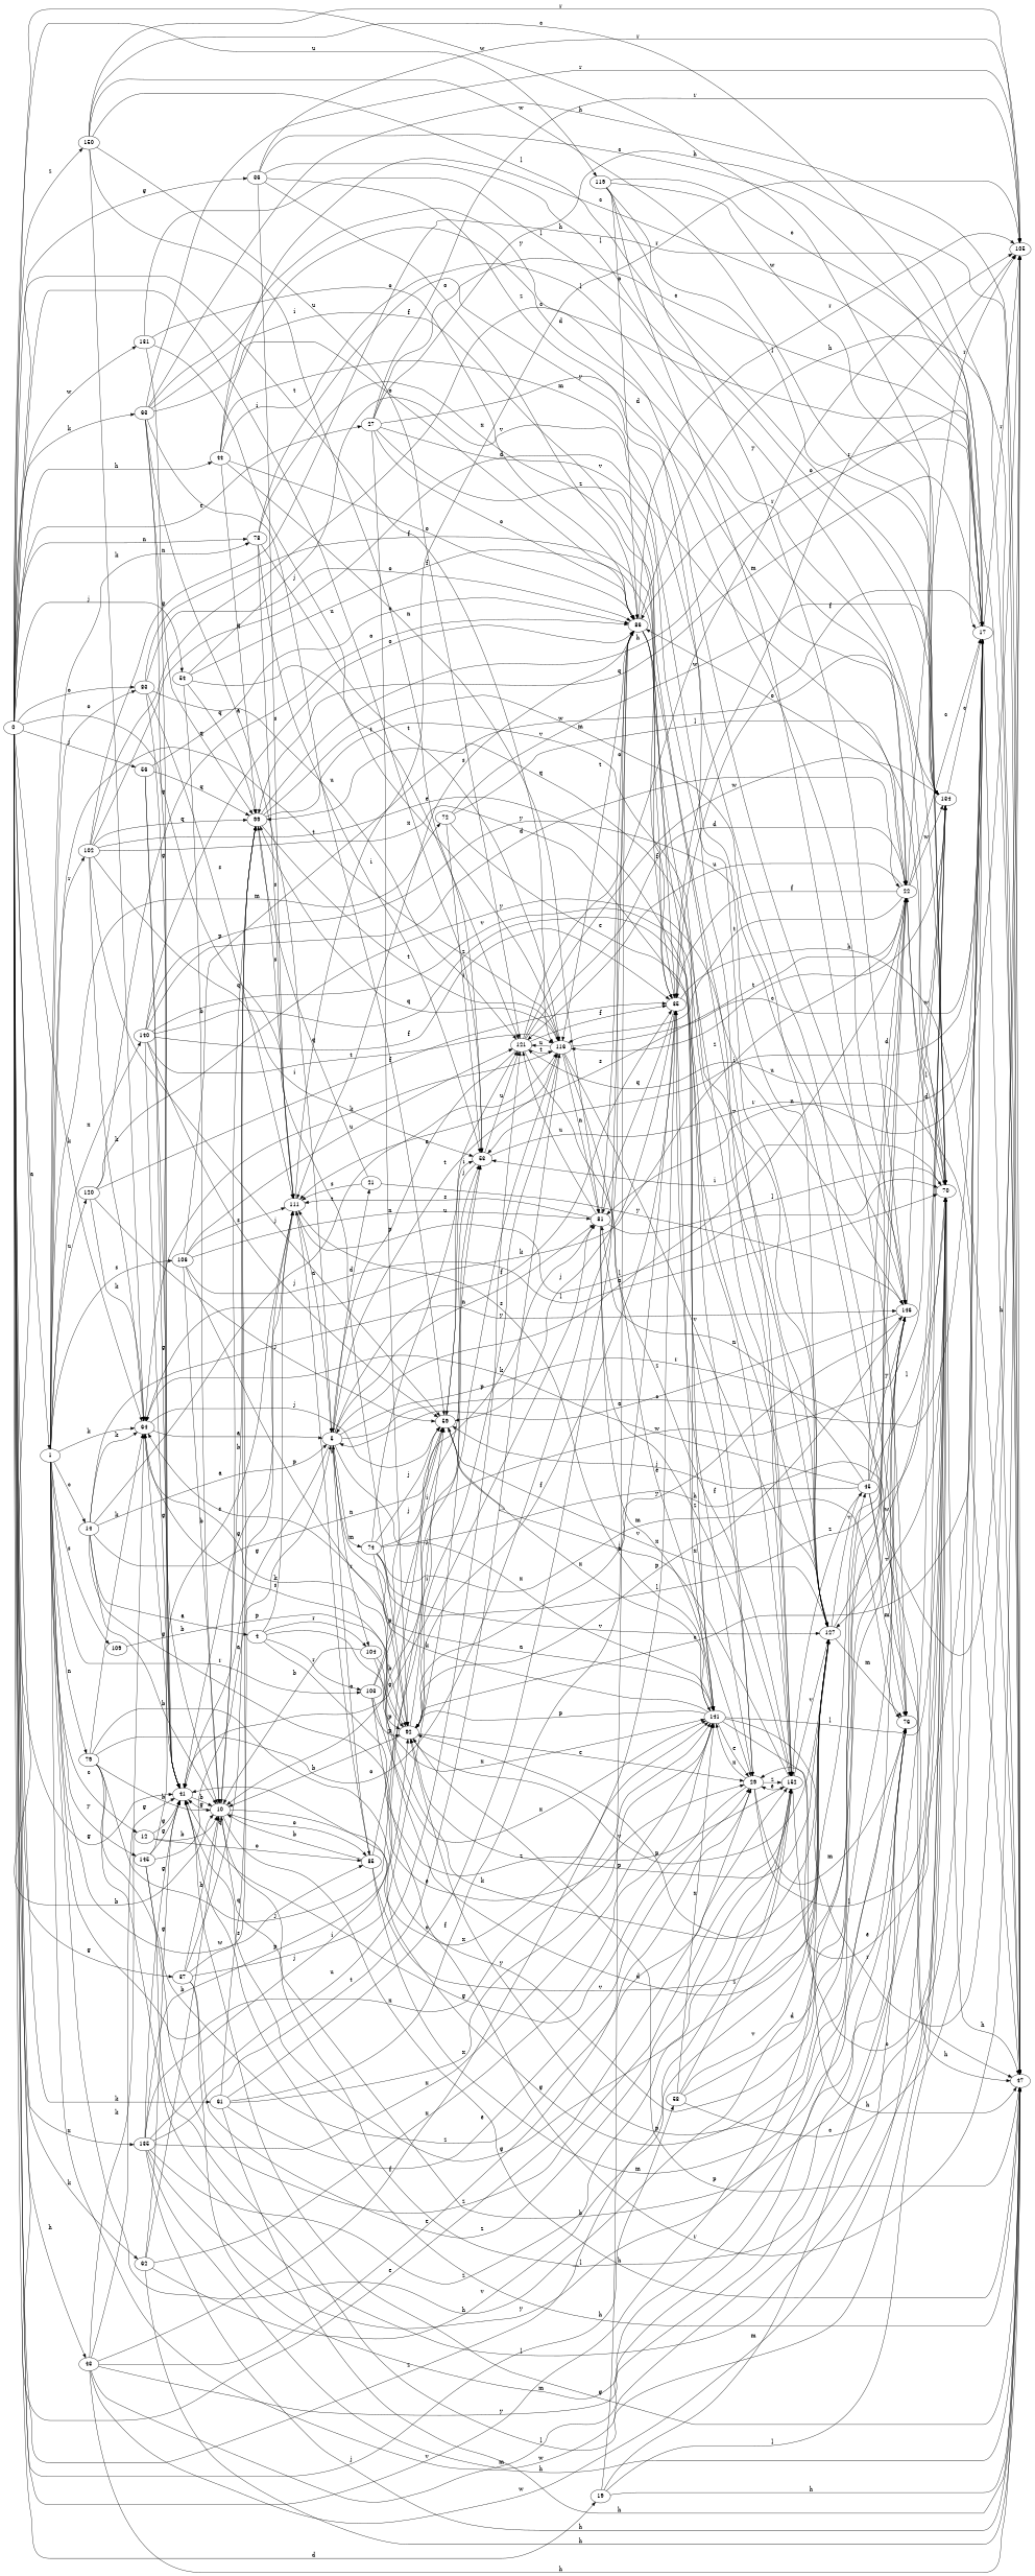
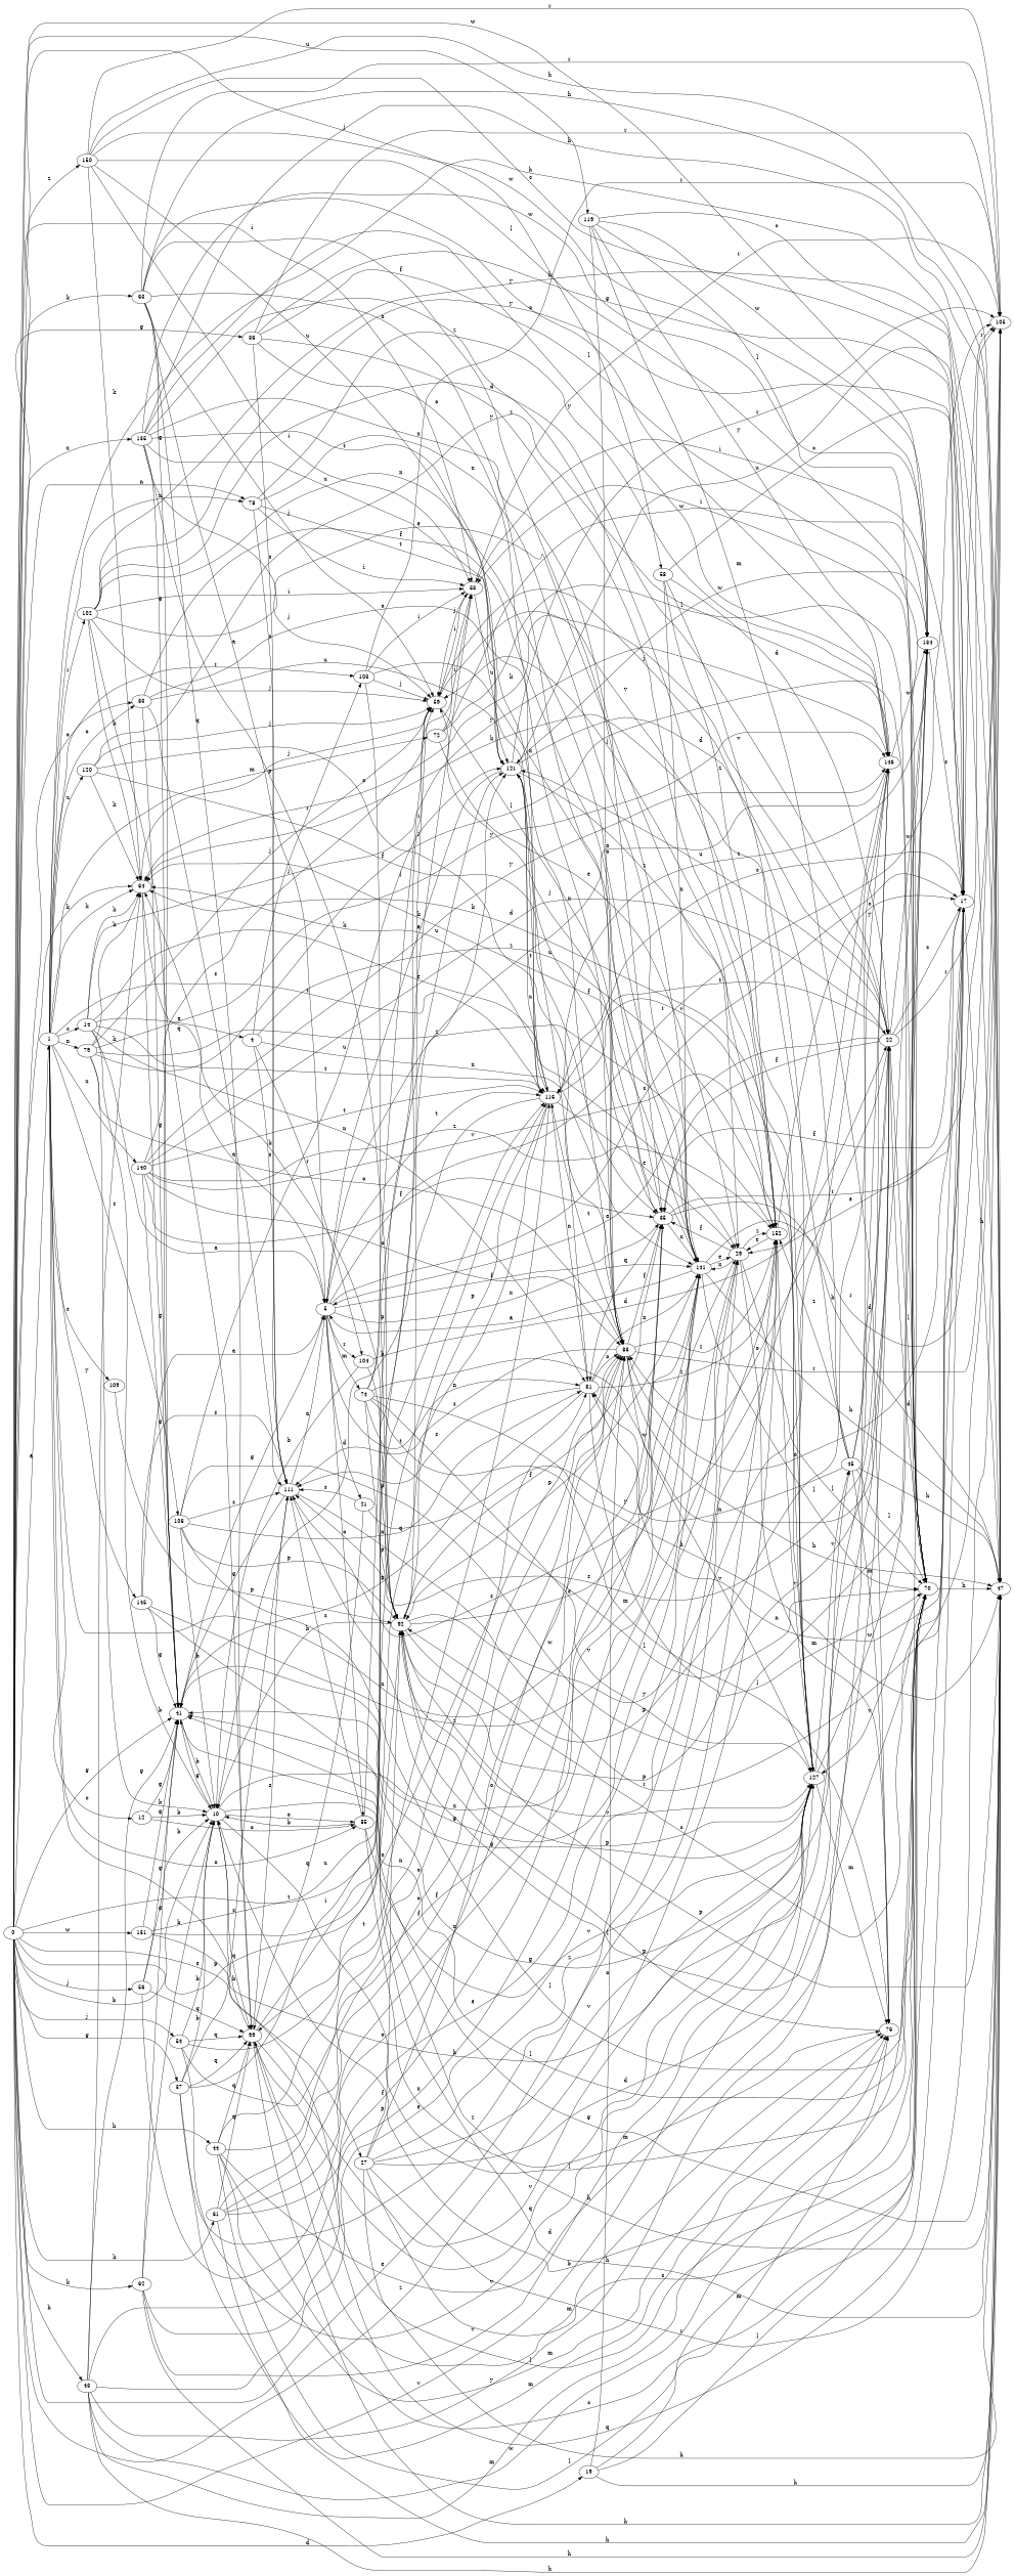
  strict digraph {
    rankdir=LR
    0
    1
    10
    19
    27
    29
    36
    37
    41
    43
    44
    53
    54
    56
    58
    61
    62
    63
    64
    78
    83
    92
    116
    119
    127
    131
    134
    135
    150
    152
    12
    14
    45
    47
    72
    79
    85
    102
    103
    106
    109
    120
    140
    141
    145
    70
    99
    86
    76
    17
    105
    22
    35
    111
    146
    81
    121
    59
    5
    4
    104
    21
    74
    0 -> 1 [label=a]
    0 -> 10 [label=b]
    0 -> 19 [label=d]
    0 -> 27 [label=e]
    0 -> 29 [label=e]
    0 -> 36 [label=g]
    0 -> 37 [label=g]
    0 -> 41 [label=g]
    0 -> 43 [label=h]
    0 -> 44 [label=h]
    0 -> 53 [label=i]
    0 -> 54 [label=j]
    0 -> 56 [label=j]
    0 -> 58 [label=j]
    0 -> 61 [label=k]
    0 -> 62 [label=k]
    0 -> 63 [label=k]
    0 -> 64 [label=k]
    0 -> 78 [label=n]
    0 -> 83 [label=o]
    0 -> 92 [label=p]
    0 -> 116 [label=t]
    0 -> 119 [label=u]
    0 -> 127 [label=v]
    0 -> 131 [label=w]
    0 -> 134 [label=w]
    0 -> 135 [label=x]
    0 -> 150 [label=z]
    0 -> 152 [label=z]
    1 -> 64 [label=k]
    1 -> 78 [label=n]
    1 -> 83 [label=o]
    1 -> 116 [label=t]
    1 -> 12 [label=c]
    1 -> 14 [label=c]
    1 -> 45 [label=h]
    1 -> 47 [label=h]
    1 -> 72 [label=m]
    1 -> 79 [label=n]
-   1 -> 85 [label=w]
+   1 -> 85 [label=o]
    1 -> 102 [label=r]
    1 -> 103 [label=r]
    1 -> 106 [label=s]
    1 -> 109 [label=s]
    1 -> 120 [label=u]
    1 -> 140 [label=x]
    1 -> 141 [label=x]
    1 -> 145 [label=y]
    10 -> 41 [label=g]
    10 -> 47 [label=h]
    10 -> 85 [label=o]
    10 -> 141 [label=x]
    10 -> 70 [label=l]
    10 -> 99 [label=q]
    19 -> 47 [label=h]
    19 -> 70 [label=l]
    19 -> 86 [label=o]
    19 -> 76 [label=m]
    27 -> 92 [label=p]
    27 -> 127 [label=v]
    27 -> 152 [label=z]
    27 -> 47 [label=h]
    27 -> 86 [label=o]
    27 -> 17 [label=c]
    27 -> 105 [label=r]
    27 -> 22 [label=d]
    29 -> 41 [label=g]
    29 -> 152 [label=z]
    29 -> 141 [label=x]
    29 -> 70 [label=l]
    29 -> 76 [label=m]
    29 -> 35 [label=f]
    36 -> 152 [label=z]
    36 -> 70 [label=l]
    36 -> 86 [label=o]
-   36 -> 17 [label=c]
+   36 -> 17 [label=g]
    36 -> 105 [label=r]
    36 -> 111 [label=s]
    37 -> 10 [label=b]
    37 -> 53 [label=i]
    37 -> 152 [label=z]
    37 -> 99 [label=q]
    37 -> 76 [label=m]
    37 -> 111 [label=s]
    41 -> 10 [label=b]
    41 -> 47 [label=h]
    43 -> 29 [label=e]
    43 -> 41 [label=g]
    43 -> 64 [label=k]
    43 -> 134 [label=w]
    43 -> 47 [label=h]
    43 -> 76 [label=m]
    43 -> 35 [label=f]
    43 -> 146 [label=y]
    44 -> 70 [label=l]
    44 -> 99 [label=q]
    44 -> 86 [label=o]
    44 -> 76 [label=m]
    44 -> 17 [label=c]
    44 -> 22 [label=d]
    44 -> 81 [label=n]
    53 -> 105 [label=r]
    53 -> 121 [label=u]
    53 -> 59 [label=j]
    54 -> 10 [label=b]
    54 -> 116 [label=t]
    54 -> 127 [label=v]
    54 -> 99 [label=q]
    54 -> 35 [label=f]
    56 -> 10 [label=b]
    56 -> 41 [label=g]
    56 -> 99 [label=q]
    56 -> 86 [label=o]
    58 -> 127 [label=v]
    58 -> 152 [label=z]
    58 -> 141 [label=x]
    58 -> 17 [label=c]
    58 -> 22 [label=d]
    61 -> 29 [label=e]
    61 -> 47 [label=h]
    61 -> 141 [label=x]
    61 -> 99 [label=q]
    61 -> 86 [label=o]
    61 -> 35 [label=f]
    62 -> 10 [label=b]
    62 -> 41 [label=g]
    62 -> 127 [label=v]
    62 -> 47 [label=h]
    62 -> 141 [label=x]
    63 -> 41 [label=g]
    63 -> 47 [label=h]
    63 -> 99 [label=q]
    63 -> 86 [label=o]
    63 -> 105 [label=r]
    63 -> 35 [label=f]
    63 -> 146 [label=y]
    63 -> 59 [label=j]
    63 -> 5 [label=a]
    64 -> 41 [label=g]
    64 -> 59 [label=j]
    64 -> 5 [label=a]
    78 -> 53 [label=i]
    78 -> 116 [label=t]
    78 -> 141 [label=x]
    78 -> 111 [label=s]
    78 -> 146 [label=y]
    83 -> 41 [label=g]
    83 -> 86 [label=o]
    83 -> 35 [label=f]
    83 -> 111 [label=s]
    83 -> 121 [label=u]
    92 -> 10 [label=b]
    92 -> 29 [label=e]
    92 -> 64 [label=k]
    92 -> 127 [label=v]
    92 -> 17 [label=c]
    92 -> 35 [label=f]
    92 -> 146 [label=y]
    92 -> 59 [label=j]
    116 -> 10 [label=b]
    116 -> 29 [label=e]
    116 -> 64 [label=k]
    116 -> 92 [label=p]
    116 -> 127 [label=v]
    116 -> 99 [label=q]
    116 -> 17 [label=c]
    116 -> 81 [label=n]
    116 -> 121 [label=u]
    119 -> 134 [label=w]
    119 -> 70 [label=l]
    119 -> 86 [label=o]
    119 -> 76 [label=m]
    119 -> 17 [label=c]
    119 -> 146 [label=y]
    127 -> 41 [label=g]
    127 -> 64 [label=k]
    127 -> 92 [label=p]
    127 -> 134 [label=w]
    127 -> 45 [label=v]
    127 -> 99 [label=q]
    127 -> 76 [label=m]
    131 -> 41 [label=g]
    131 -> 70 [label=l]
    131 -> 86 [label=o]
    131 -> 121 [label=u]
    134 -> 116 [label=t]
    134 -> 17 [label=c]
    135 -> 41 [label=g]
    135 -> 92 [label=p]
    135 -> 116 [label=t]
    135 -> 134 [label=w]
    135 -> 152 [label=z]
    135 -> 47 [label=h]
    135 -> 141 [label=x]
    135 -> 146 [label=y]
    135 -> 121 [label=u]
    135 -> 59 [label=j]
    150 -> 53 [label=i]
    150 -> 64 [label=k]
    150 -> 134 [label=w]
+   150 -> 47 [label=h]
    150 -> 70 [label=l]
    150 -> 17 [label=c]
    150 -> 105 [label=r]
    150 -> 121 [label=u]
    152 -> 29 [label=e]
    152 -> 127 [label=v]
    152 -> 17 [label=c]
    152 -> 59 [label=j]
    12 -> 10 [label=b]
    12 -> 41 [label=g]
    12 -> 85 [label=o]
    14 -> 10 [label=b]
    14 -> 29 [label=e]
    14 -> 64 [label=k]
    14 -> 116 [label=t]
    14 -> 146 [label=y]
    14 -> 81 [label=n]
    14 -> 5 [label=a]
    14 -> 4 [label=a]
    45 -> 64 [label=k]
    45 -> 152 [label=z]
    45 -> 47 [label=h]
    45 -> 70 [label=l]
    45 -> 76 [label=m]
    45 -> 22 [label=d]
    45 -> 146 [label=y]
    45 -> 81 [label=n]
    45 -> 59 [label=j]
    47 -> 41 [label=g]
    47 -> 92 [label=p]
    47 -> 121 [label=u]
    72 -> 29 [label=e]
    72 -> 53 [label=i]
    72 -> 134 [label=w]
    72 -> 70 [label=l]
    79 -> 10 [label=b]
    79 -> 64 [label=k]
    79 -> 152 [label=z]
    79 -> 70 [label=l]
    79 -> 86 [label=o]
    79 -> 146 [label=y]
    79 -> 59 [label=j]
    85 -> 10 [label=b]
    85 -> 53 [label=i]
    85 -> 127 [label=v]
    85 -> 76 [label=m]
    85 -> 111 [label=s]
    102 -> 29 [label=e]
    102 -> 53 [label=i]
    102 -> 64 [label=k]
    102 -> 47 [label=h]
    102 -> 141 [label=x]
    102 -> 99 [label=q]
    102 -> 17 [label=c]
    102 -> 22 [label=d]
    102 -> 59 [label=j]
    103 -> 53 [label=i]
    103 -> 92 [label=p]
    103 -> 141 [label=x]
    103 -> 105 [label=r]
    103 -> 59 [label=j]
    106 -> 10 [label=b]
    106 -> 92 [label=p]
    106 -> 134 [label=w]
    106 -> 70 [label=l]
    106 -> 111 [label=s]
    106 -> 81 [label=n]
    106 -> 121 [label=u]
    109 -> 92 [label=p]
    120 -> 64 [label=k]
    120 -> 86 [label=o]
    120 -> 35 [label=f]
    120 -> 146 [label=y]
    120 -> 59 [label=j]
    140 -> 41 [label=g]
    140 -> 116 [label=t]
    140 -> 127 [label=v]
    140 -> 152 [label=z]
    140 -> 86 [label=o]
    140 -> 22 [label=d]
    140 -> 35 [label=f]
    140 -> 146 [label=y]
    140 -> 59 [label=j]
    141 -> 29 [label=e]
    141 -> 64 [label=k]
    141 -> 92 [label=p]
    141 -> 47 [label=h]
    141 -> 70 [label=l]
    141 -> 105 [label=r]
    141 -> 111 [label=s]
    141 -> 5 [label=a]
    145 -> 41 [label=g]
    145 -> 152 [label=z]
    145 -> 70 [label=l]
    145 -> 111 [label=s]
    145 -> 5 [label=a]
    70 -> 10 [label=b]
    70 -> 53 [label=i]
    70 -> 127 [label=v]
    70 -> 47 [label=h]
    70 -> 22 [label=d]
    99 -> 10 [label=b]
    99 -> 116 [label=t]
    99 -> 127 [label=v]
    99 -> 47 [label=h]
    99 -> 76 [label=m]
    99 -> 111 [label=s]
    86 -> 116 [label=t]
    86 -> 127 [label=v]
    86 -> 152 [label=z]
    86 -> 47 [label=h]
    86 -> 105 [label=r]
    86 -> 35 [label=f]
    86 -> 111 [label=s]
    76 -> 92 [label=p]
    17 -> 29 [label=e]
    17 -> 53 [label=i]
    17 -> 47 [label=h]
    17 -> 99 [label=q]
    17 -> 86 [label=o]
    17 -> 105 [label=r]
    17 -> 35 [label=f]
    17 -> 81 [label=n]
    22 -> 64 [label=k]
    22 -> 92 [label=p]
    22 -> 116 [label=t]
    22 -> 134 [label=w]
    22 -> 70 [label=l]
    22 -> 86 [label=o]
    22 -> 17 [label=c]
    22 -> 105 [label=r]
    22 -> 35 [label=f]
    22 -> 111 [label=s]
    22 -> 121 [label=u]
    22 -> 5 [label=a]
    35 -> 47 [label=h]
    35 -> 141 [label=x]
    35 -> 105 [label=r]
    35 -> 81 [label=q]
    35 -> 59 [label=j]
    111 -> 41 [label=g]
    111 -> 70 [label=l]
    111 -> 105 [label=r]
    111 -> 5 [label=a]
    146 -> 41 [label=g]
    146 -> 92 [label=p]
    146 -> 134 [label=w]
    146 -> 5 [label=a]
    81 -> 41 [label=g]
    81 -> 152 [label=z]
    81 -> 141 [label=x]
    81 -> 70 [label=l]
    81 -> 86 [label=o]
    81 -> 111 [label=s]
    81 -> 121 [label=u]
    121 -> 116 [label=t]
    121 -> 134 [label=w]
    121 -> 152 [label=z]
    121 -> 105 [label=r]
    121 -> 22 [label=d]
    121 -> 35 [label=f]
    121 -> 5 [label=a]
    59 -> 53 [label=i]
    59 -> 127 [label=v]
    59 -> 141 [label=x]
    5 -> 41 [label=g]
    5 -> 116 [label=t]
    5 -> 85 [label=o]
    5 -> 141 [label=x]
    5 -> 17 [label=c]
    5 -> 105 [label=r]
    5 -> 35 [label=f]
    5 -> 81 [label=n]
    5 -> 104 [label=r]
    5 -> 21 [label=d]
    5 -> 74 [label=m]
    4 -> 152 [label=z]
    4 -> 103 [label=r]
    4 -> 141 [label=x]
    4 -> 111 [label=s]
    4 -> 104 [label=r]
    104 -> 10 [label=b]
    104 -> 92 [label=p]
    104 -> 22 [label=d]
    21 -> 99 [label=q]
    21 -> 111 [label=s]
    21 -> 146 [label=y]
    74 -> 92 [label=p]
    74 -> 127 [label=v]
    74 -> 134 [label=w]
    74 -> 47 [label=h]
    74 -> 70 [label=l]
    74 -> 76 [label=m]
    74 -> 121 [label=u]
    74 -> 59 [label=j]
  }
